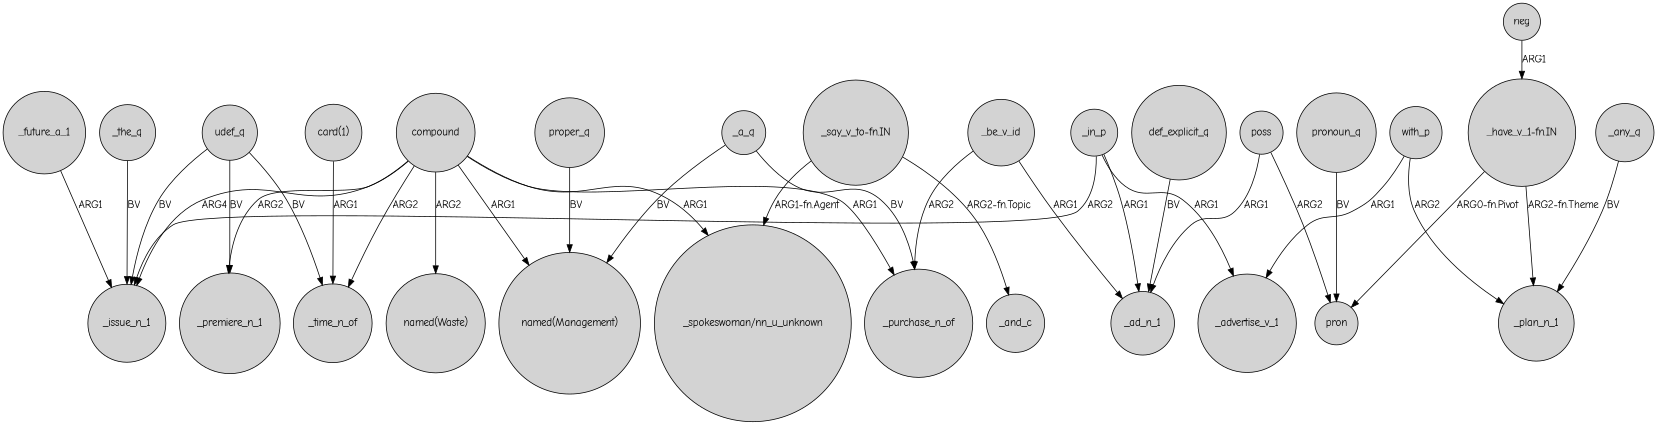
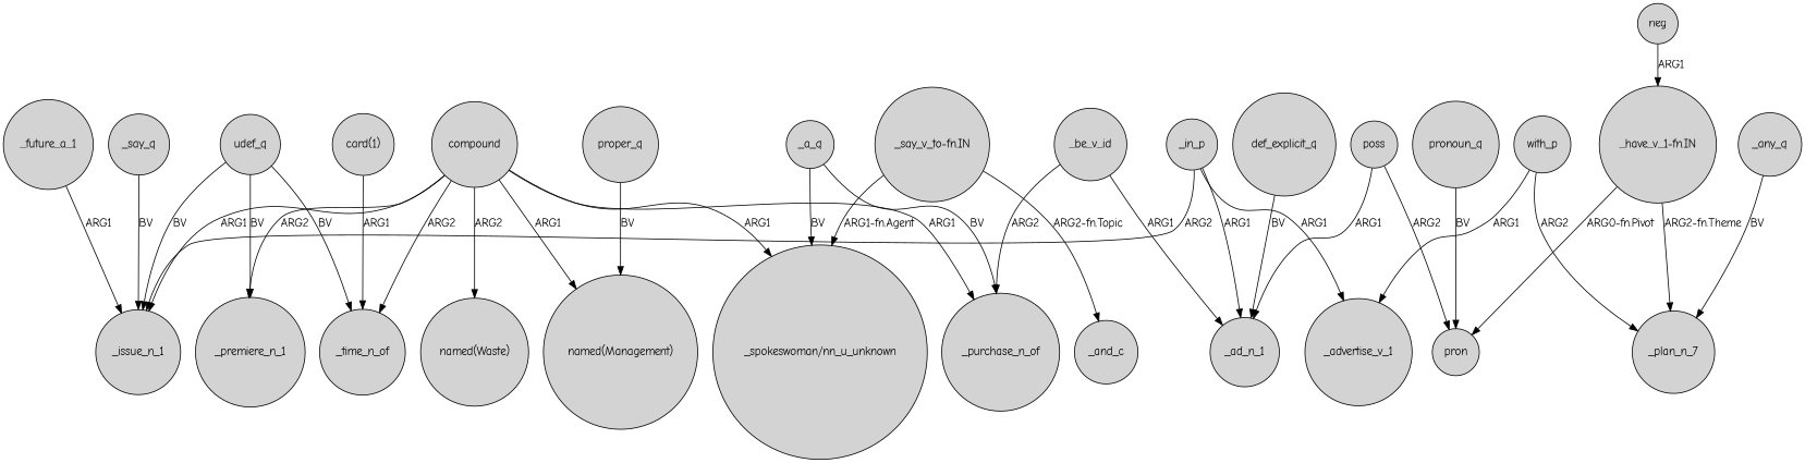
  digraph {
    fontname="Comic Neue"
    node [fontname="Comic Neue" shape=circle style=filled]
    edge [fontname="Comic Neue"]
    "_have_v_1-fn.IN"
-   _plan_n_1
+   _plan_n_1 [label=_plan_n_7]
    pron
    with_p
    _advertise_v_1
    udef_q
    _premiere_n_1
    _issue_n_1
    _time_n_of
    poss
    _ad_n_1
    proper_q
    "named(Management)"
    neg
    _future_a_1
    _a_q
    "_spokeswoman/nn_u_unknown"
    _purchase_n_of
    compound
    "named(Waste)"
    _in_p
    "card(1)"
    _any_q
    def_explicit_q
-   _the_q
+   _the_q [label=_say_q]
    _be_v_id
    pronoun_q
    "_say_v_to-fn.IN"
    _and_c
    "_have_v_1-fn.IN" -> _plan_n_1 [label="ARG2-fn.Theme"]
    "_have_v_1-fn.IN" -> pron [label="ARG0-fn.Pivot"]
    with_p -> _plan_n_1 [label=ARG2]
    with_p -> _advertise_v_1 [label=ARG1]
    udef_q -> _premiere_n_1 [label=BV]
    udef_q -> _issue_n_1 [label=BV]
    udef_q -> _time_n_of [label=BV]
    poss -> pron [label=ARG2]
    poss -> _ad_n_1 [label=ARG1]
    proper_q -> "named(Management)" [label=BV]
    neg -> "_have_v_1-fn.IN" [label=ARG1]
    _future_a_1 -> _issue_n_1 [label=ARG1]
-   _a_q -> "named(Management)" [label=BV]
+   _a_q -> "_spokeswoman/nn_u_unknown" [label=BV]
    _a_q -> _purchase_n_of [label=BV]
    compound -> _premiere_n_1 [label=ARG2]
-   compound -> _issue_n_1 [label=ARG4]
+   compound -> _issue_n_1 [label=ARG1]
    compound -> _time_n_of [label=ARG2]
    compound -> "named(Management)" [label=ARG1]
    compound -> "_spokeswoman/nn_u_unknown" [label=ARG1]
    compound -> _purchase_n_of [label=ARG1]
    compound -> "named(Waste)" [label=ARG2]
    _in_p -> _advertise_v_1 [label=ARG1]
    _in_p -> _issue_n_1 [label=ARG2]
    _in_p -> _ad_n_1 [label=ARG1]
    "card(1)" -> _time_n_of [label=ARG1]
    _any_q -> _plan_n_1 [label=BV]
    def_explicit_q -> _ad_n_1 [label=BV]
    _the_q -> _issue_n_1 [label=BV]
    _be_v_id -> _ad_n_1 [label=ARG1]
    _be_v_id -> _purchase_n_of [label=ARG2]
    pronoun_q -> pron [label=BV]
    "_say_v_to-fn.IN" -> "_spokeswoman/nn_u_unknown" [label="ARG1-fn.Agent"]
    "_say_v_to-fn.IN" -> _and_c [label="ARG2-fn.Topic"]
  }
